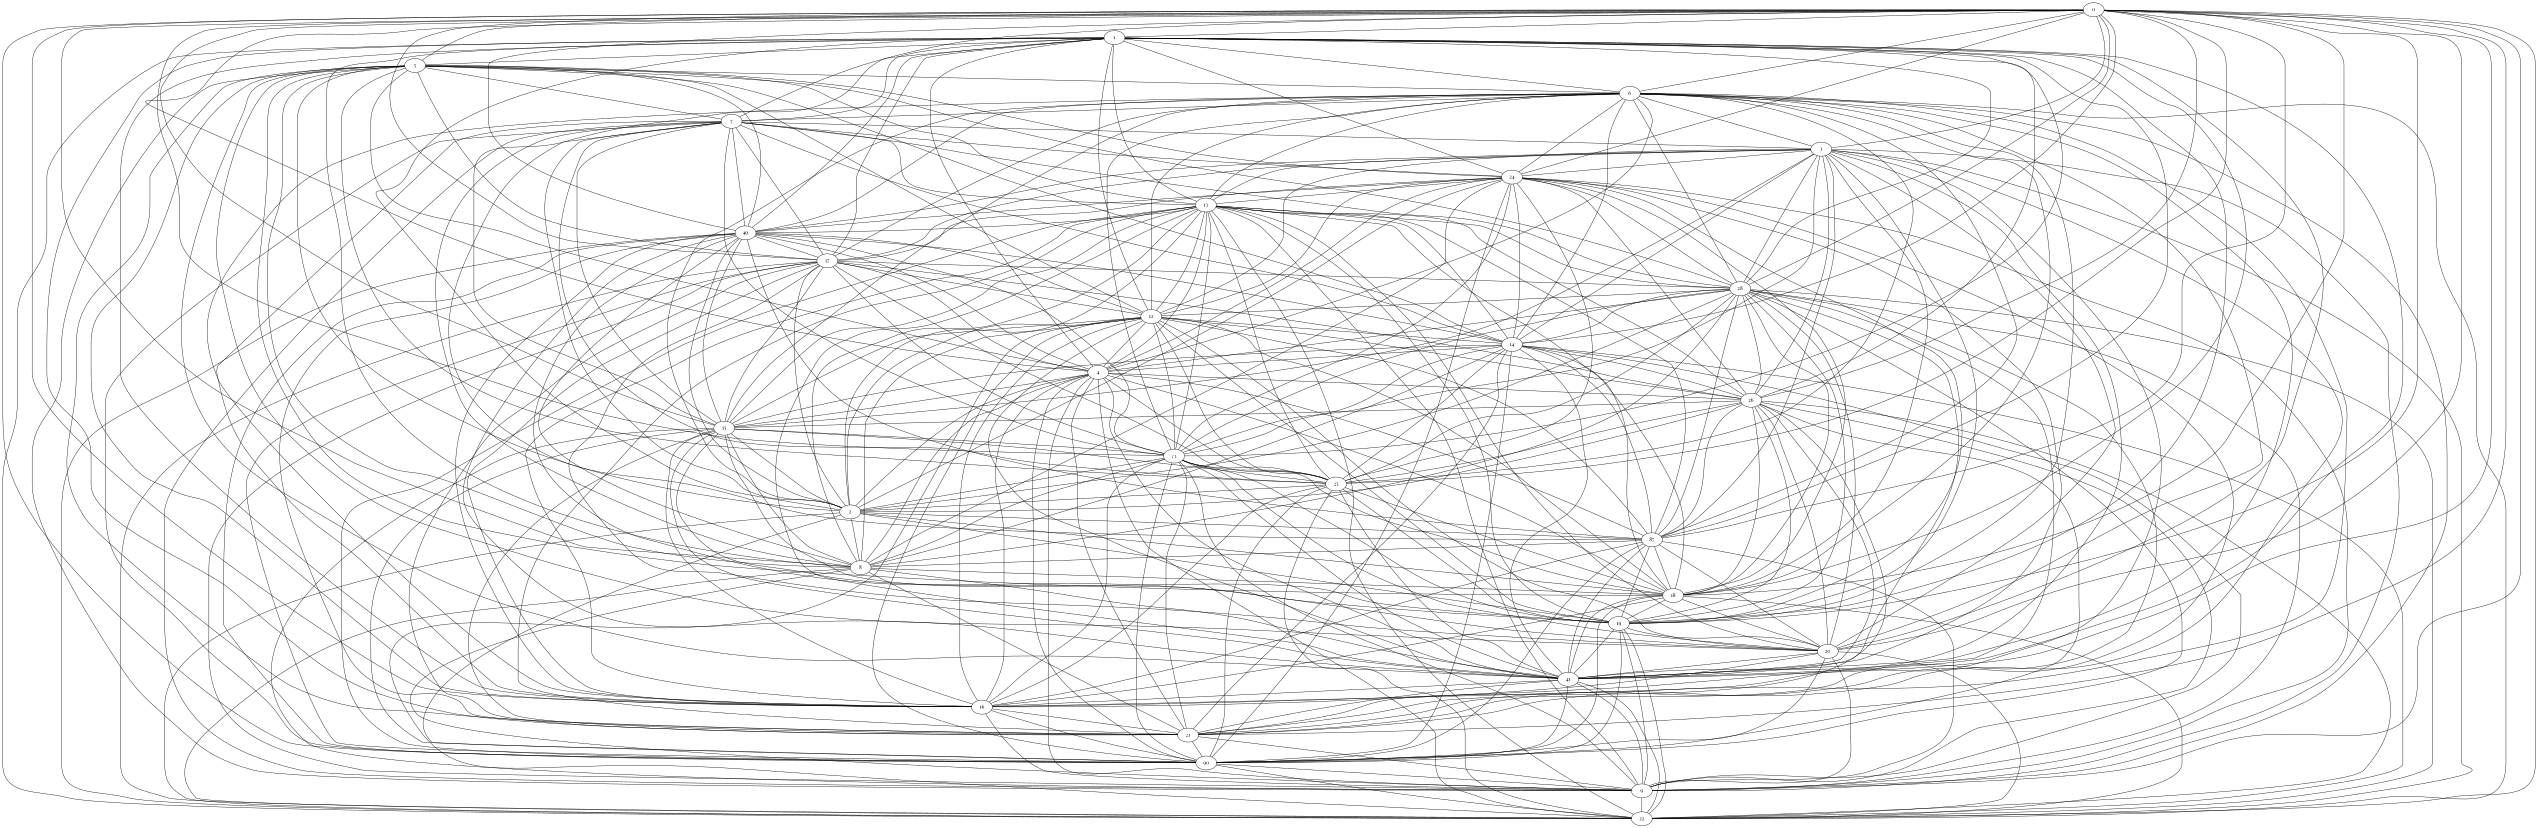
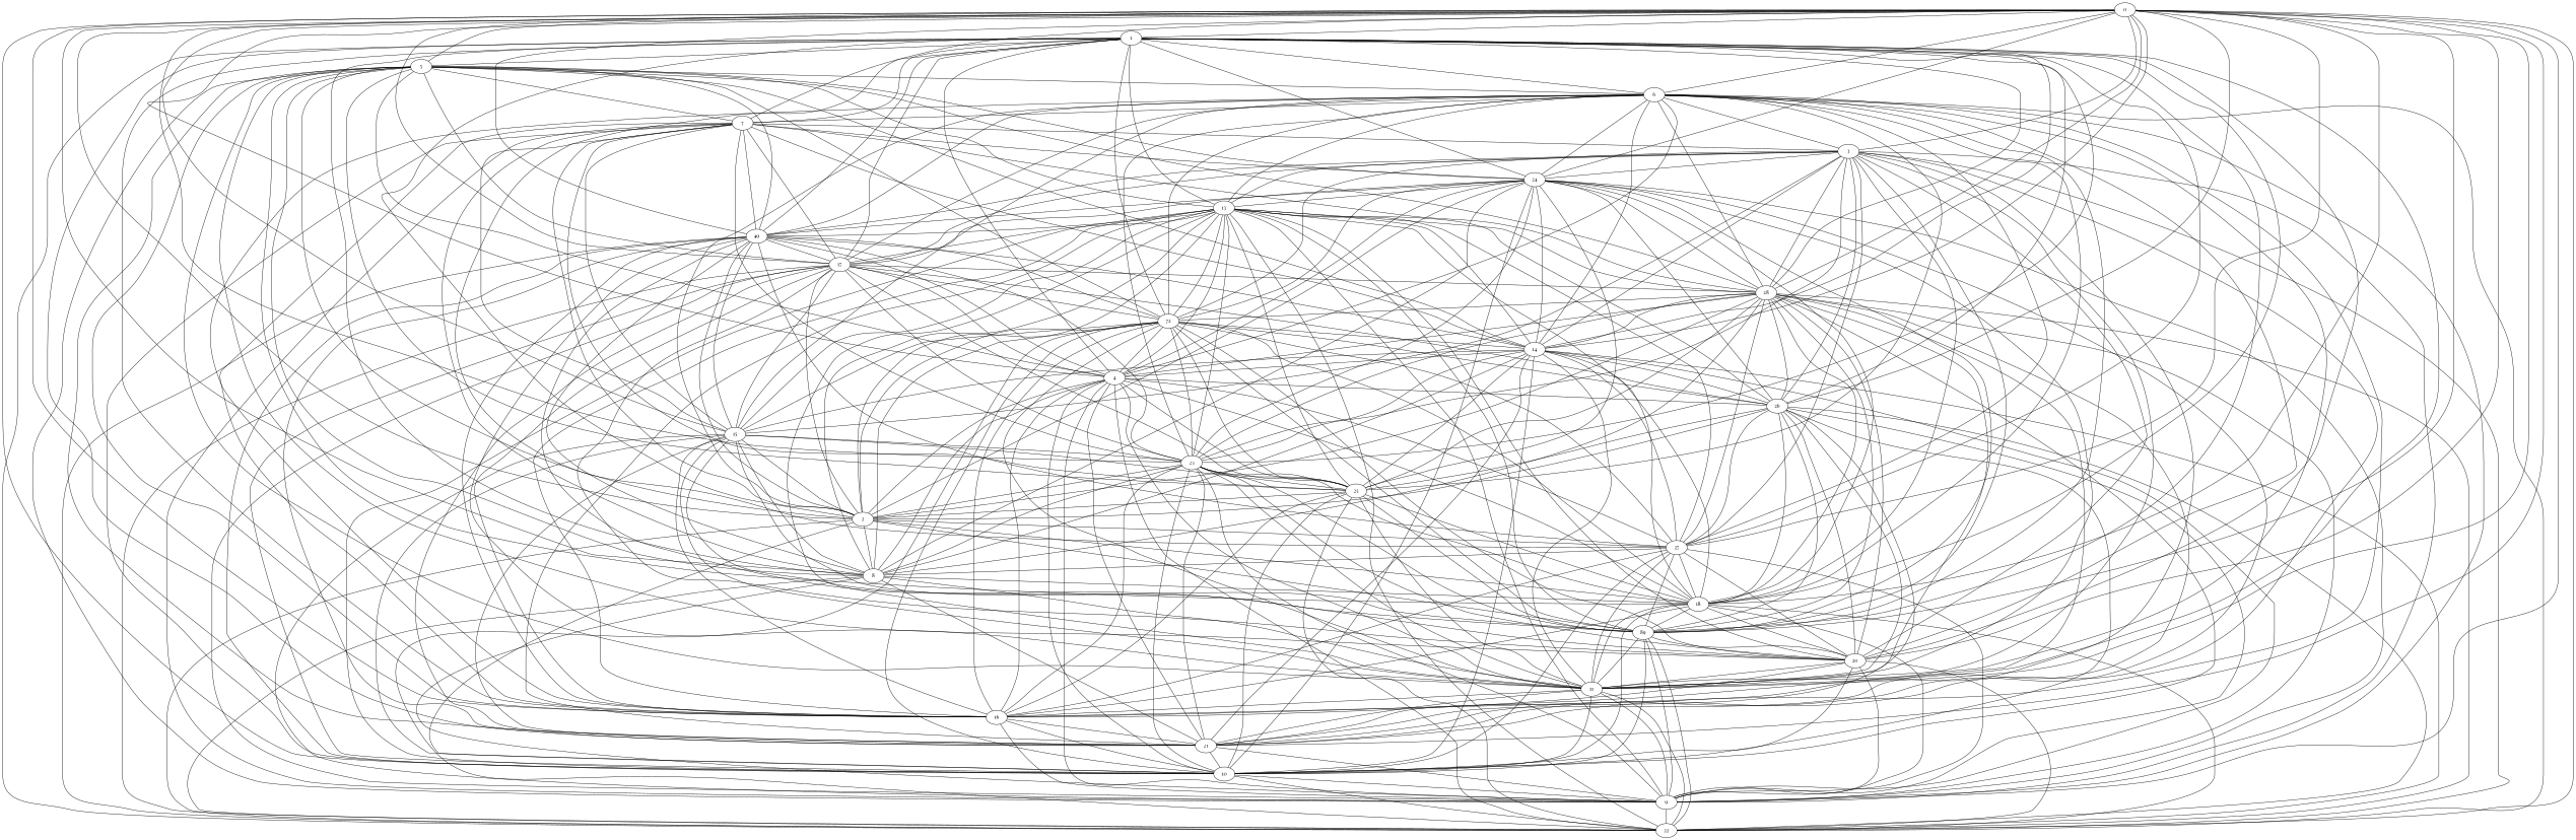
  strict graph {
    fontname="Playfair Display"
    node [fontname="Playfair Display"]
    edge [fontname="Playfair Display"]
    0
    1
    3
    5
    6
    7
    8
    9
-   10 [label=90]
-   11 [label=41]
+   10
+   11
    16
    18
-   19
+   19 [label=89]
    20
    21
    22
-   23 [label=73]
+   23
    25
    26
-   27 [label=87]
+   27
    28
    4
    15
    17
    n25 [label=49]
    24
    2
-   12
+   12 [label=72]
    13
    14
    0 -- 1
    0 -- 3
    0 -- 5
    0 -- 6
    0 -- 7
    0 -- 8
    0 -- 9
    0 -- 10
    0 -- 11
    0 -- 16
    0 -- 18
    0 -- 19
    0 -- 20
    0 -- 21
    0 -- 22
    0 -- 23
-   0 -- 25
+   0 -- 2
    0 -- 26
    0 -- 27
    0 -- 28
    1 -- 5
    1 -- 6
    1 -- 7
    1 -- 8
    1 -- 18
    1 -- 20
    1 -- 23
    1 -- 27
    1 -- 28
    1 -- 4
    1 -- 15
    1 -- 17
    1 -- n25
    3 -- 6
    3 -- 11
    3 -- 19
    3 -- 22
    3 -- 27
    3 -- 28
    3 -- 15
    3 -- 24
    5 -- 6
    5 -- 7
    5 -- 8
    5 -- 16
    5 -- 25
    5 -- 28
    5 -- 17
    5 -- n25
    5 -- 2
    5 -- 12
    5 -- 13
    5 -- 14
    6 -- 7
    6 -- 9
    6 -- 11
    6 -- 16
    6 -- 20
    6 -- 25
    6 -- 27
    6 -- 15
    6 -- 17
    6 -- n25
    6 -- 24
    6 -- 2
    6 -- 12
    6 -- 14
    7 -- 3
    7 -- 8
    7 -- 9
    7 -- 10
    7 -- 16
    7 -- 23
    7 -- 27
    7 -- 15
    7 -- 17
    7 -- n25
    7 -- 24
    7 -- 14
    8 -- 18
    8 -- 21
    8 -- 23
    8 -- 4
    8 -- 24
    8 -- 12
    8 -- 13
    9 -- 3
    9 -- 5
    9 -- 8
    9 -- 11
    9 -- 16
    9 -- 20
    9 -- 22
    9 -- 26
    9 -- 28
    9 -- 15
    9 -- 17
    9 -- 24
    9 -- 13
    10 -- 9
    10 -- 11
    10 -- 19
    10 -- 20
    10 -- 22
    10 -- 25
    10 -- 26
    10 -- 15
    10 -- 17
    10 -- 24
    10 -- 2
    10 -- 12
    10 -- 14
    11 -- 1
    11 -- 5
    11 -- 8
    11 -- 16
    11 -- 18
    11 -- 22
    11 -- 25
    11 -- 26
    11 -- 27
    11 -- 28
    11 -- 4
    11 -- 15
    11 -- n25
    11 -- 14
    16 -- 1
    16 -- 3
    16 -- 10
    16 -- 18
    16 -- 20
    16 -- 21
    16 -- 25
    16 -- 27
    16 -- 28
    16 -- n25
    18 -- 3
    18 -- 5
    18 -- 6
+   18 -- 9
    18 -- 10
    18 -- 19
    18 -- 25
    18 -- 26
    18 -- 27
    18 -- 28
    18 -- 4
    18 -- 24
    18 -- 2
    19 -- 1
    19 -- 6
    19 -- 9
    19 -- 11
    19 -- 20
    19 -- 23
    19 -- 25
    19 -- 26
    19 -- 27
    19 -- 28
    19 -- n25
    19 -- 24
    19 -- 12
    19 -- 13
    20 -- 3
    20 -- 5
    20 -- 11
    20 -- 18
    20 -- 22
    20 -- 23
    20 -- 26
    20 -- 27
    20 -- 17
    20 -- 12
    20 -- 13
    21 -- 1
    21 -- 3
    21 -- 5
    21 -- 6
    21 -- 9
    21 -- 10
    21 -- 11
    21 -- 26
    21 -- 28
    21 -- n25
    21 -- 24
    22 -- 1
    22 -- 6
    22 -- 8
    22 -- 18
    22 -- 19
    22 -- 25
    22 -- 26
    22 -- 28
    22 -- n25
    22 -- 2
    22 -- 13
    22 -- 14
    23 -- 3
    23 -- 6
    23 -- 9
    23 -- 10
    23 -- 11
    23 -- 16
    23 -- 18
    23 -- 21
    23 -- 25
    23 -- 28
    23 -- 17
    23 -- n25
    23 -- 24
    23 -- 12
    25 -- 7
    25 -- 26
    25 -- 28
    25 -- 4
    25 -- 15
    25 -- 17
    25 -- 2
    25 -- 12
    25 -- 13
    26 -- 1
    26 -- 3
    26 -- 28
-   26 -- 15
    26 -- 24
    26 -- 14
    27 -- 8
    27 -- 9
    27 -- 10
    27 -- 26
    27 -- 28
    27 -- 4
    27 -- 13
    28 -- 6
    28 -- 7
    28 -- 8
    28 -- 10
    28 -- 20
    28 -- 4
    28 -- 24
    28 -- 2
    28 -- 12
    4 -- 0
    4 -- 5
    4 -- 6
    4 -- 9
    4 -- 10
    4 -- 16
    4 -- 21
    4 -- 22
    4 -- 26
    4 -- 17
    4 -- 24
    4 -- 12
    4 -- 13
    15 -- 0
    15 -- 8
    15 -- 16
    15 -- 19
    15 -- 20
    15 -- 21
    15 -- 23
-   15 -- 4
    15 -- 17
    15 -- 14
    17 -- 0
    17 -- 3
    17 -- 16
    17 -- 21
    17 -- 22
    17 -- 26
    17 -- 28
    17 -- 24
    n25 -- 0
    n25 -- 3
    n25 -- 8
    n25 -- 10
    n25 -- 27
    n25 -- 4
    n25 -- 15
    n25 -- 17
    24 -- 0
    24 -- 1
    24 -- 5
    24 -- 11
    24 -- 25
    24 -- n25
    24 -- 13
    2 -- 1
    2 -- 7
    2 -- 8
    2 -- 19
    2 -- 23
    2 -- 26
    2 -- 27
    2 -- 4
    2 -- 15
    2 -- 17
    2 -- n25
    2 -- 24
    2 -- 12
    2 -- 13
    12 -- 1
    12 -- 3
    12 -- 11
    12 -- 16
    12 -- 18
    12 -- 22
    12 -- 26
    12 -- 27
    12 -- 15
    12 -- 17
    12 -- n25
    12 -- 24
    12 -- 13
    12 -- 14
    13 -- 1
    13 -- 3
    13 -- 6
-   13 -- 7
+   13 -- 17
    13 -- 10
    13 -- 11
    13 -- 16
    13 -- 18
    13 -- 21
    13 -- 23
    13 -- 26
    13 -- 28
    13 -- 15
    13 -- n25
    14 -- 0
+   14 -- 1
    14 -- 3
    14 -- 8
    14 -- 9
    14 -- 18
    14 -- 21
    14 -- 23
    14 -- 25
    14 -- 27
    14 -- 28
    14 -- 4
    14 -- n25
    14 -- 24
    14 -- 13
  }
